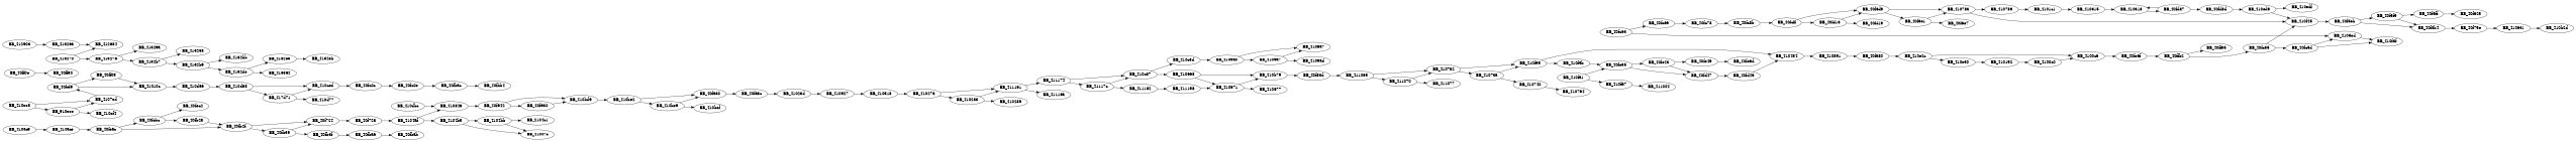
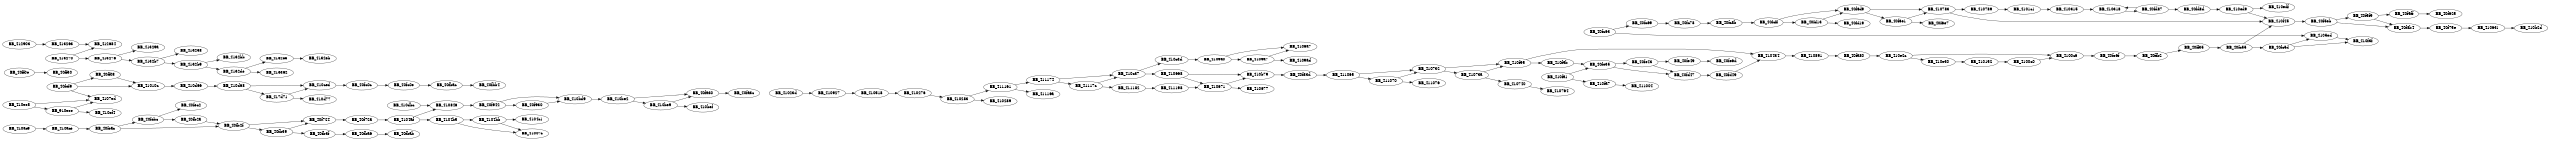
  digraph {
    rankdir=LR
    BB_40f5eb
    BB_40f5f9
    BB_40f8b4
    BB_40f5ff
    BB_40f75e
    BB_40f625
    BB_410631
    BB_40f6d9
    BB_40f6e1
    BB_410783
    BB_40f6e7
    BB_410f45
    BB_410789
    BB_4101c1
    BB_40f724
    BB_40f72a
    BB_4104af
    BB_4104b5
    BB_410846
    BB_41007c
    BB_4104bb
    n22 [label=BB_40f942]
    BB_410b2d
    BB_40f83d
    BB_411065
    BB_410732
    BB_411070
    BB_41073a
    BB_410f95
-   BB_411076 [label=BB_411077]
+   BB_411076
    BB_40f930
    BB_410bd9
    BB_410be2
    BB_40fa30
    BB_410be9
    BB_40fa3c
    BB_41023d
    BB_410927
    BB_410518
    BB_40fa80
    BB_410e2c
    BB_4100c6
    n43 [label=BB_410e30]
    BB_40fe6f
    BB_410152
    BB_40fb2a
    BB_40fb2f
    BB_40fb39
    BB_40fb3f
    BB_40fba6
    BB_40fbab
    BB_40fbac
    BB_40fbb4
    BB_40fc0c
    BB_40fc0e
    BB_40fc55
    BB_40fc5d
    BB_4105ed
    BB_410f3f
    BB_40fc63
    BB_40fc69
    BB_40fc78
    BB_40fc8b
    BB_40fcff
    BB_40fd13
    BB_40fd19
    BB_40fd47
    BB_40fd49
    BB_410434
    BB_410891
    BB_40fd87
    BB_40fd8d
    BB_410318
    BB_410ed9
    BB_410edf
    BB_40fe35
    BB_40fe43
    BB_40fe49
    BB_40fe6d
    BB_40ffb2
    BB_40ff35
    BB_40feac
    BB_40febc
    BB_40fec2
    BB_40fef9
    BB_40ff08
    BB_41010c
    BB_410d66
    BB_40ff0e
    BB_40ff30
    BB_410d68
    BB_4100c0
    BB_410ced
    n94 [label=BB_417d71]
    BB_410315
    BB_410276
    BB_410283
    BB_411161
    BB_410289
    BB_41116a
    BB_411174
    BB_410c37
    BB_41117c
-   BB_4104c1 [label=BB_2104c1]
+   BB_4104c1
    BB_410668
    BB_410671
    BB_410b79
    BB_410677
    BB_410740
    BB_410f9b
    BB_410764
    BB_4107ed
    BB_4109a0
    BB_4106a7
    BB_4109a7
    BB_4109ad
    BB_410ac9
    BB_410ace
    BB_410bef
    BB_410c3d
    BB_410d77
    BB_410dbc
    BB_410ee8
    n124 [label=BB_910eee]
    BB_410ef4
    BB_410fa1
    BB_410fa7
    BB_411004
    BB_411182
    BB_411198
    BB_412903
    BB_413263
    BB_412684
    BB_413270
    BB_413276
    BB_41329a
    BB_4132b7
    BB_413258
    BB_4132b9
    BB_4132bb
    BB_4132de
    BB_4132e5
    BB_413362
    BB_4132eb
    BB_40f5eb -> BB_40f5f9
    BB_40f5eb -> BB_40f8b4
    BB_40f5f9 -> BB_40f8b4
    BB_40f5f9 -> BB_40f5ff
    BB_40f8b4 -> BB_40f75e
    BB_40f5ff -> BB_40f625
    BB_40f75e -> BB_410631
    BB_410631 -> BB_410b2d
    BB_40f6d9 -> BB_40f6e1
    BB_40f6d9 -> BB_410783
    BB_40f6e1 -> BB_410783
    BB_40f6e1 -> BB_40f6e7
    BB_410783 -> BB_410f45
    BB_410783 -> BB_410789
    BB_410f45 -> BB_40f5eb
    BB_410789 -> BB_4101c1
    BB_4101c1 -> BB_410315
    BB_40f724 -> BB_40f72a
    BB_40f72a -> BB_4104af
    BB_4104af -> BB_4104b5
    BB_4104af -> BB_410846
    BB_4104b5 -> BB_41007c
    BB_4104b5 -> BB_4104bb
    BB_410846 -> n22
    BB_4104bb -> BB_41007c
    BB_4104bb -> BB_4104c1
    n22 -> BB_40f930
    n22 -> BB_410bd9
    BB_40f83d -> BB_411065
    BB_411065 -> BB_410732
    BB_411065 -> BB_411070
    BB_410732 -> BB_41073a
    BB_410732 -> BB_410f95
    BB_411070 -> BB_410732
    BB_411070 -> BB_411076
    BB_41073a -> BB_410f95
    BB_41073a -> BB_410740
    BB_410f95 -> BB_410434
    BB_410f95 -> BB_410f9b
    BB_40f930 -> BB_410bd9
    BB_410bd9 -> BB_410be2
    BB_410be2 -> BB_40fa30
    BB_410be2 -> BB_410be9
    BB_40fa30 -> BB_40fa3c
    BB_410be9 -> BB_40fa30
    BB_410be9 -> BB_410bef
-   BB_40fa3c -> BB_41023d
    BB_41023d -> BB_410927
    BB_410927 -> BB_410518
    BB_410518 -> BB_410276
    BB_40fa80 -> BB_410e2c
    BB_410e2c -> BB_4100c6
    BB_410e2c -> n43
    BB_4100c6 -> BB_40fe6f
    n43 -> BB_410152
    BB_40fe6f -> BB_40ffb2
    BB_410152 -> BB_4100c0
    BB_40fb2a -> BB_40fb2f
    BB_40fb2f -> BB_40f724
    BB_40fb2f -> BB_40fb39
    BB_40fb39 -> BB_40f724
    BB_40fb39 -> BB_40fb3f
    BB_40fb3f -> BB_40fba6
    BB_40fba6 -> BB_40fbab
    BB_40fbac -> BB_40fbb4
    BB_40fc0c -> BB_40fc0e
    BB_40fc0e -> BB_40fbac
    BB_40fc55 -> BB_410f45
    BB_40fc55 -> BB_40fc5d
    BB_40fc5d -> BB_4105ed
    BB_40fc5d -> BB_410f3f
    BB_4105ed -> BB_410f3f
    BB_40fc63 -> BB_4105ed
    BB_40fc63 -> BB_40fc69
    BB_40fc69 -> BB_40fc78
    BB_40fc78 -> BB_40fc8b
    BB_40fc8b -> BB_40fcff
    BB_40fcff -> BB_40f6d9
    BB_40fcff -> BB_40fd13
    BB_40fd13 -> BB_40f6d9
    BB_40fd13 -> BB_40fd19
    BB_40fd47 -> BB_40fd49
    BB_40fd49 -> BB_410434
    BB_410434 -> BB_410891
    BB_410891 -> BB_40fa80
    BB_40fd87 -> BB_40fd8d
    BB_40fd87 -> BB_410318
    BB_40fd8d -> BB_410ed9
    BB_410318 -> BB_40fd87
    BB_410ed9 -> BB_410f45
    BB_410ed9 -> BB_410edf
    BB_40fe35 -> BB_40fd47
    BB_40fe35 -> BB_40fe43
    BB_40fe43 -> BB_40fd47
    BB_40fe43 -> BB_40fe49
    BB_40fe49 -> BB_40fe6d
    BB_40ffb2 -> BB_40ff35
-   BB_40ffb2 -> BB_40fc55
+   BB_40ff35 -> BB_40fc55
    BB_40feac -> BB_40fb2f
    BB_40feac -> BB_40febc
    BB_40febc -> BB_40fb2a
    BB_40febc -> BB_40fec2
    BB_40fef9 -> BB_40ff08
    BB_40fef9 -> BB_41010c
    BB_40ff08 -> BB_41010c
    BB_41010c -> BB_410d66
    BB_410d66 -> BB_410d68
    BB_40ff0e -> BB_40ff30
    BB_410d68 -> BB_410ced
    BB_410d68 -> n94
    BB_4100c0 -> BB_4100c6
    BB_410ced -> BB_40fc0c
    n94 -> BB_410ced
    n94 -> BB_410d77
    BB_410315 -> BB_410318
    BB_410276 -> BB_410283
-   BB_410276 -> BB_411161
    BB_410283 -> BB_411161
    BB_410283 -> BB_410289
    BB_411161 -> BB_41116a
    BB_411161 -> BB_411174
    BB_411174 -> BB_410c37
    BB_411174 -> BB_41117c
    BB_410c37 -> BB_410668
    BB_410c37 -> BB_410c3d
    BB_41117c -> BB_410c37
    BB_41117c -> BB_411182
    BB_410668 -> BB_410671
    BB_410668 -> BB_410b79
    BB_410671 -> BB_410b79
    BB_410671 -> BB_410677
    BB_410b79 -> BB_40f83d
    BB_410740 -> BB_410764
    BB_410f9b -> BB_40fe35
-   BB_4107ed -> BB_40fef9
+   BB_40fef9 -> BB_4107ed
    BB_4109a0 -> BB_4106a7
    BB_4109a0 -> BB_4109a7
    BB_4109a7 -> BB_4106a7
    BB_4109a7 -> BB_4109ad
    BB_410ac9 -> BB_410ace
    BB_410ace -> BB_40feac
    BB_410c3d -> BB_4109a0
    BB_410dbc -> BB_410846
    BB_410ee8 -> BB_4107ed
    BB_410ee8 -> n124
    n124 -> BB_4107ed
    n124 -> BB_410ef4
    BB_410fa1 -> BB_40fe35
    BB_410fa1 -> BB_410fa7
    BB_410fa7 -> BB_411004
    BB_411182 -> BB_411198
    BB_411198 -> BB_410671
    BB_412903 -> BB_413263
    BB_413263 -> BB_412684
    BB_413270 -> BB_412684
    BB_413270 -> BB_413276
    BB_413276 -> BB_41329a
    BB_413276 -> BB_4132b7
    BB_4132b7 -> BB_413258
    BB_4132b7 -> BB_4132b9
    BB_4132b9 -> BB_4132bb
    BB_4132b9 -> BB_4132de
    BB_4132de -> BB_4132e5
    BB_4132de -> BB_413362
    BB_4132e5 -> BB_4132eb
  }
